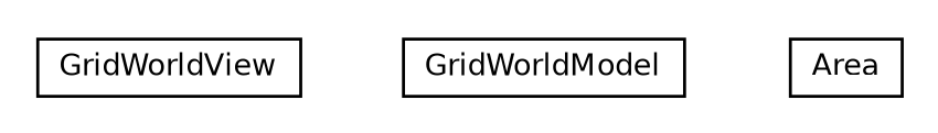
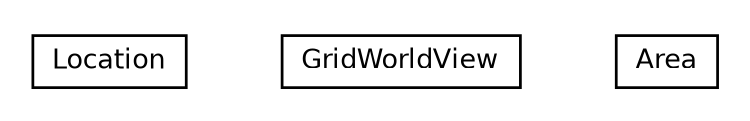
  digraph {
    nodesep=0.25
    ranksep=0.5
    node [fontcolor=black fontname=Helvetica fontsize=10.0 shape=plaintext]
+   n1 [label=<<table title="jason.environment.grid.Location" border="0" cellborder="1" cellspacing="0" cellpadding="2" port="p" href="./Location.html"> 		<tr><td><table border="0" cellspacing="0" cellpadding="1"> <tr><td align="center" balign="center"> Location </td></tr> 		</table></td></tr> 		</table>>]
    n2 [label=<<table title="jason.environment.grid.GridWorldView" border="0" cellborder="1" cellspacing="0" cellpadding="2" port="p" href="./GridWorldView.html"> 		<tr><td><table border="0" cellspacing="0" cellpadding="1"> <tr><td align="center" balign="center"> GridWorldView </td></tr> 		</table></td></tr> 		</table>>]
-   n3 [label=<<table title="jason.environment.grid.GridWorldModel" border="0" cellborder="1" cellspacing="0" cellpadding="2" port="p" href="./GridWorldModel.html"> 		<tr><td><table border="0" cellspacing="0" cellpadding="1"> <tr><td align="center" balign="center"> GridWorldModel </td></tr> 		</table></td></tr> 		</table>>]
    n4 [label=<<table title="jason.environment.grid.Area" border="0" cellborder="1" cellspacing="0" cellpadding="2" port="p" href="./Area.html"> 		<tr><td><table border="0" cellspacing="0" cellpadding="1"> <tr><td align="center" balign="center"> Area </td></tr> 		</table></td></tr> 		</table>>]
  }
